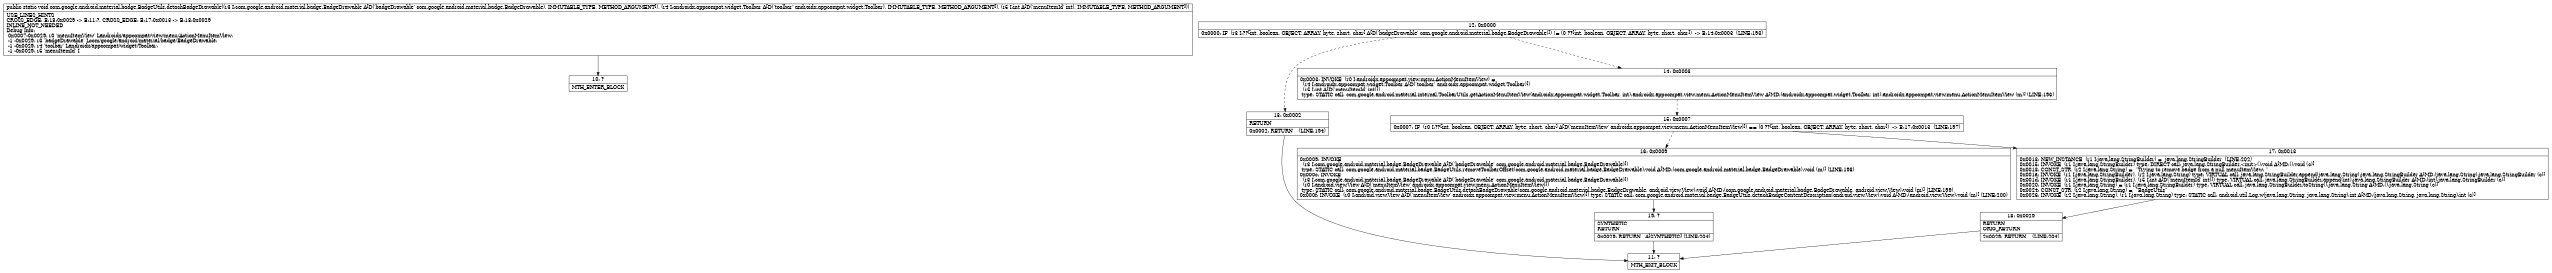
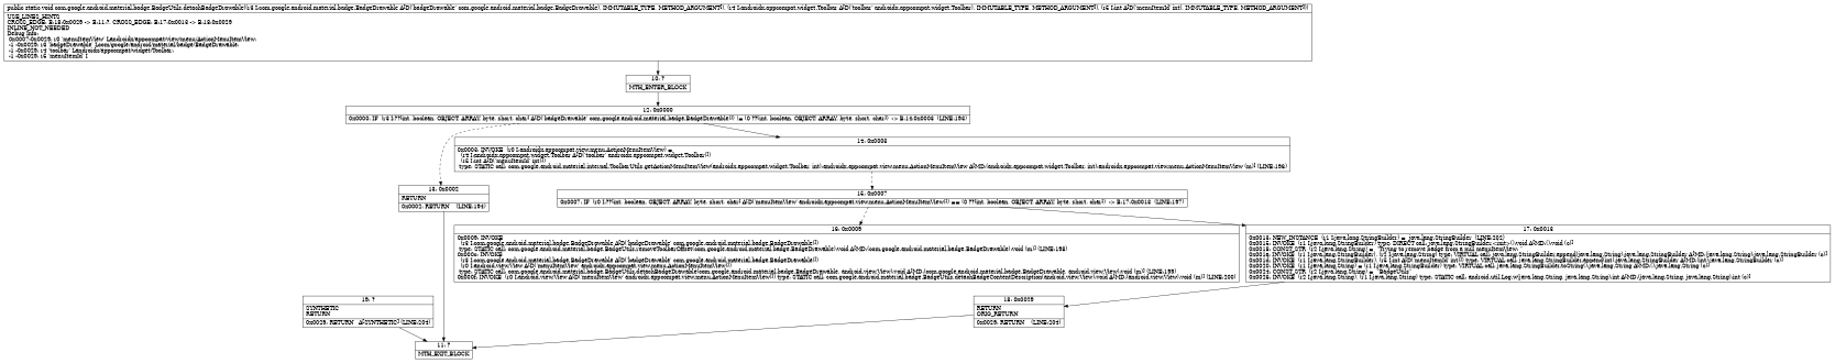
  digraph {
    node [shape=record]
    n1 [label="{10\:\ ?|MTH_ENTER_BLOCK\l}"]
    n2 [label="{12\:\ 0x0000|0x0000: IF  (r3 I:??[int, boolean, OBJECT, ARRAY, byte, short, char] A[D('badgeDrawable' com.google.android.material.badge.BadgeDrawable)]) != (0 ??[int, boolean, OBJECT, ARRAY, byte, short, char])  \-\> B:14:0x0003  (LINE:193)\l}"]
    n3 [label="{13\:\ 0x0002|RETURN\l|0x0002: RETURN    (LINE:194)\l}"]
    n4 [label="{14\:\ 0x0003|0x0003: INVOKE  (r0 I:androidx.appcompat.view.menu.ActionMenuItemView) = \l  (r4 I:androidx.appcompat.widget.Toolbar A[D('toolbar' androidx.appcompat.widget.Toolbar)])\l  (r5 I:int A[D('menuItemId' int)])\l type: STATIC call: com.google.android.material.internal.ToolbarUtils.getActionMenuItemView(androidx.appcompat.widget.Toolbar, int):androidx.appcompat.view.menu.ActionMenuItemView A[MD:(androidx.appcompat.widget.Toolbar, int):androidx.appcompat.view.menu.ActionMenuItemView (m)] (LINE:196)\l}"]
    n5 [label="{11\:\ ?|MTH_EXIT_BLOCK\l}"]
    n6 [label="{15\:\ 0x0007|0x0007: IF  (r0 I:??[int, boolean, OBJECT, ARRAY, byte, short, char] A[D('menuItemView' androidx.appcompat.view.menu.ActionMenuItemView)]) == (0 ??[int, boolean, OBJECT, ARRAY, byte, short, char])  \-\> B:17:0x0013  (LINE:197)\l}"]
    n7 [label="{16\:\ 0x0009|0x0009: INVOKE  \l  (r3 I:com.google.android.material.badge.BadgeDrawable A[D('badgeDrawable' com.google.android.material.badge.BadgeDrawable)])\l type: STATIC call: com.google.android.material.badge.BadgeUtils.removeToolbarOffset(com.google.android.material.badge.BadgeDrawable):void A[MD:(com.google.android.material.badge.BadgeDrawable):void (m)] (LINE:198)\l0x000c: INVOKE  \l  (r3 I:com.google.android.material.badge.BadgeDrawable A[D('badgeDrawable' com.google.android.material.badge.BadgeDrawable)])\l  (r0 I:android.view.View A[D('menuItemView' androidx.appcompat.view.menu.ActionMenuItemView)])\l type: STATIC call: com.google.android.material.badge.BadgeUtils.detachBadgeDrawable(com.google.android.material.badge.BadgeDrawable, android.view.View):void A[MD:(com.google.android.material.badge.BadgeDrawable, android.view.View):void (m)] (LINE:199)\l0x000f: INVOKE  (r0 I:android.view.View A[D('menuItemView' androidx.appcompat.view.menu.ActionMenuItemView)]) type: STATIC call: com.google.android.material.badge.BadgeUtils.detachBadgeContentDescription(android.view.View):void A[MD:(android.view.View):void (m)] (LINE:200)\l}"]
    n8 [label="{17\:\ 0x0013|0x0013: NEW_INSTANCE  (r1 I:java.lang.StringBuilder) =  java.lang.StringBuilder  (LINE:202)\l0x0015: INVOKE  (r1 I:java.lang.StringBuilder) type: DIRECT call: java.lang.StringBuilder.\<init\>():void A[MD:():void (c)]\l0x0018: CONST_STR  (r2 I:java.lang.String) =  \"Trying to remove badge from a null menuItemView: \" \l0x001a: INVOKE  (r1 I:java.lang.StringBuilder), (r2 I:java.lang.String) type: VIRTUAL call: java.lang.StringBuilder.append(java.lang.String):java.lang.StringBuilder A[MD:(java.lang.String):java.lang.StringBuilder (c)]\l0x001d: INVOKE  (r1 I:java.lang.StringBuilder), (r5 I:int A[D('menuItemId' int)]) type: VIRTUAL call: java.lang.StringBuilder.append(int):java.lang.StringBuilder A[MD:(int):java.lang.StringBuilder (c)]\l0x0020: INVOKE  (r1 I:java.lang.String) = (r1 I:java.lang.StringBuilder) type: VIRTUAL call: java.lang.StringBuilder.toString():java.lang.String A[MD:():java.lang.String (c)]\l0x0024: CONST_STR  (r2 I:java.lang.String) =  \"BadgeUtils\" \l0x0026: INVOKE  (r2 I:java.lang.String), (r1 I:java.lang.String) type: STATIC call: android.util.Log.w(java.lang.String, java.lang.String):int A[MD:(java.lang.String, java.lang.String):int (c)]\l}"]
    n9 [label="{19\:\ ?|SYNTHETIC\lRETURN\l|0x0029: RETURN   A[SYNTHETIC] (LINE:204)\l}"]
-   n10 [label="{18\:\ 0x0029|RETURN\lORIG_RETURN\l|2x0029: RETURN    (LINE:204)\l}"]
+   n10 [label="{18\:\ 0x0029|RETURN\lORIG_RETURN\l|0x0029: RETURN    (LINE:204)\l}"]
    n11 [label="{public static void com.google.android.material.badge.BadgeUtils.detachBadgeDrawable((r3 I:com.google.android.material.badge.BadgeDrawable A[D('badgeDrawable' com.google.android.material.badge.BadgeDrawable), IMMUTABLE_TYPE, METHOD_ARGUMENT]), (r4 I:androidx.appcompat.widget.Toolbar A[D('toolbar' androidx.appcompat.widget.Toolbar), IMMUTABLE_TYPE, METHOD_ARGUMENT]), (r5 I:int A[D('menuItemId' int), IMMUTABLE_TYPE, METHOD_ARGUMENT]))  | USE_LINES_HINTS\lCROSS_EDGE: B:18:0x0029 \-\> B:11:?, CROSS_EDGE: B:17:0x0013 \-\> B:18:0x0029\lINLINE_NOT_NEEDED\lDebug Info:\l  0x0007\-0x0029: r0 'menuItemView' Landroidx\/appcompat\/view\/menu\/ActionMenuItemView;\l  \-1 \-0x0029: r3 'badgeDrawable' Lcom\/google\/android\/material\/badge\/BadgeDrawable;\l  \-1 \-0x0029: r4 'toolbar' Landroidx\/appcompat\/widget\/Toolbar;\l  \-1 \-0x0029: r5 'menuItemId' I\l}"]
+   n1 -> n2
    n2 -> n3 [style=dashed]
-   n2 -> n4 [style=dashed]
+   n2 -> n4
    n3 -> n5
    n4 -> n6 [style=dashed]
    n6 -> n7 [style=dashed]
    n6 -> n8
-   n7 -> n9
    n8 -> n10
    n9 -> n5
    n10 -> n5
    n11 -> n1
  }
